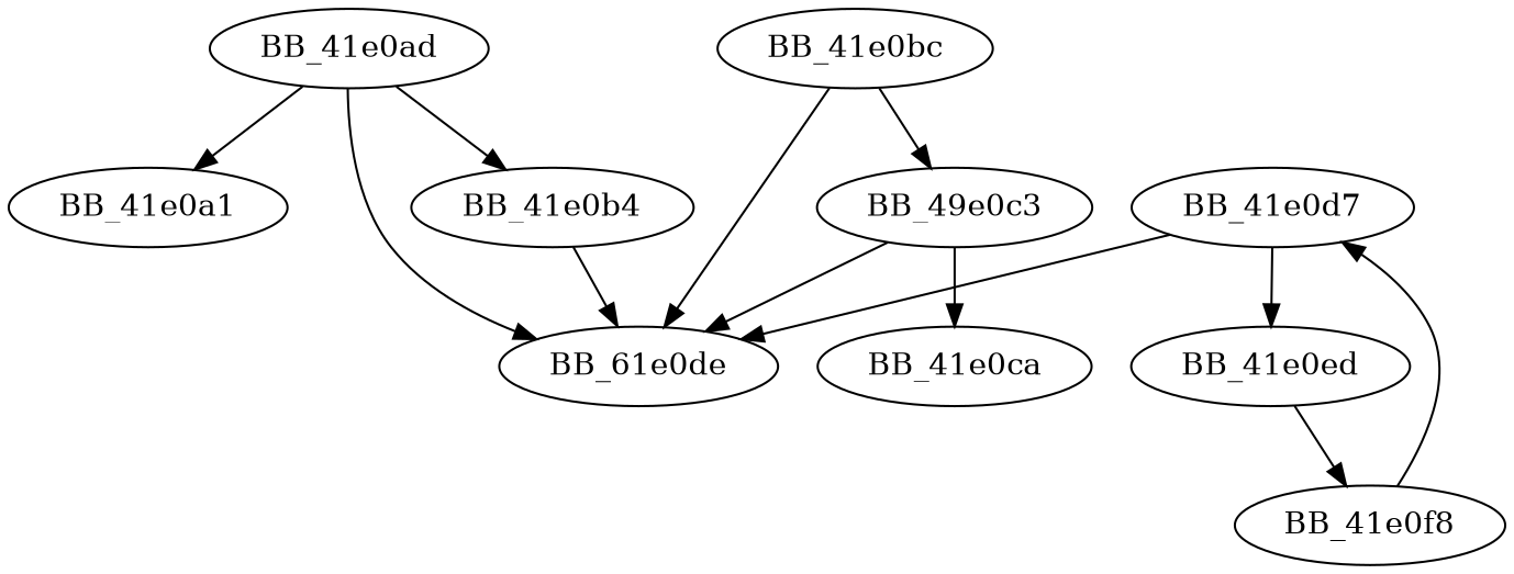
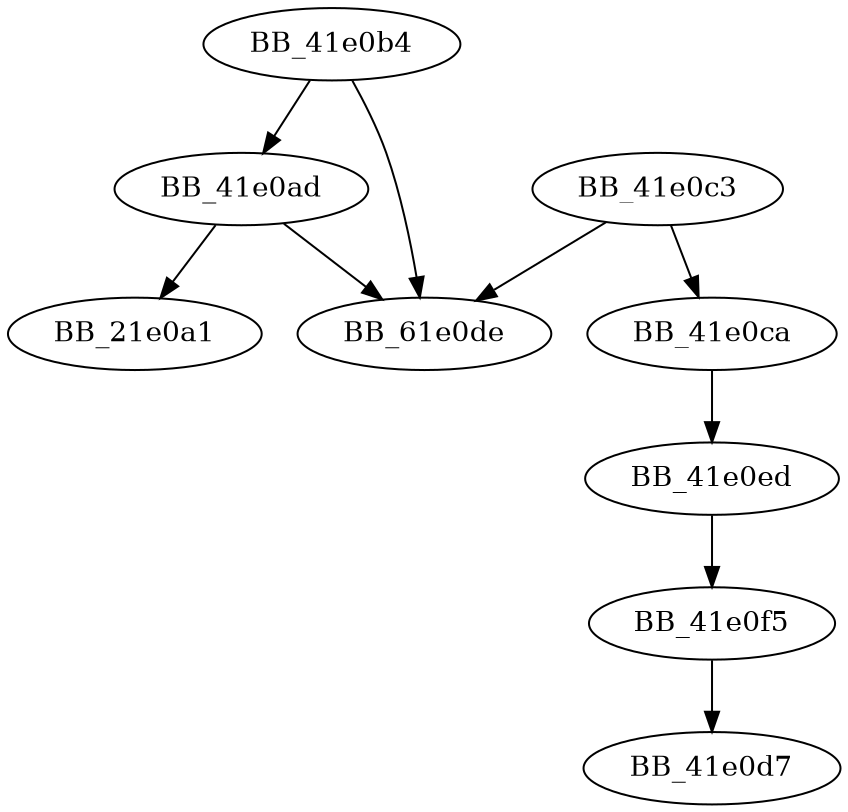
  digraph {
    BB_41e0ad
-   BB_41e0a1
+   BB_41e0a1 [label=BB_21e0a1]
    BB_41e0b4
    n4 [label=BB_61e0de]
-   BB_41e0bc
-   BB_41e0c3 [label=BB_49e0c3]
+   BB_41e0c3
    BB_41e0ca
    BB_41e0d7
    BB_41e0ed
-   BB_41e0f5 [label=BB_41e0f8]
+   BB_41e0f5
    BB_41e0ad -> BB_41e0a1
-   BB_41e0ad -> BB_41e0b4
+   BB_41e0b4 -> BB_41e0ad
    BB_41e0ad -> n4
    BB_41e0b4 -> n4
-   BB_41e0bc -> n4
-   BB_41e0bc -> BB_41e0c3
    BB_41e0c3 -> n4
    BB_41e0c3 -> BB_41e0ca
-   BB_41e0d7 -> n4
-   BB_41e0d7 -> BB_41e0ed
+   BB_41e0ca -> BB_41e0ed
    BB_41e0ed -> BB_41e0f5
    BB_41e0f5 -> BB_41e0d7
  }
